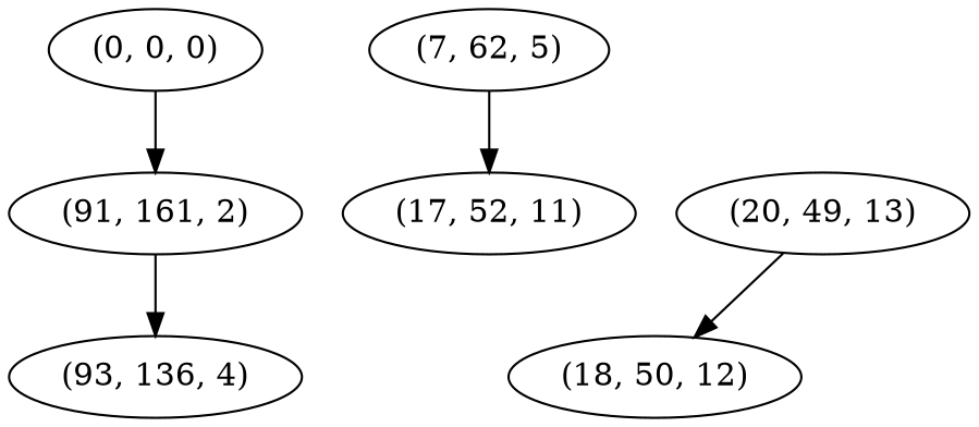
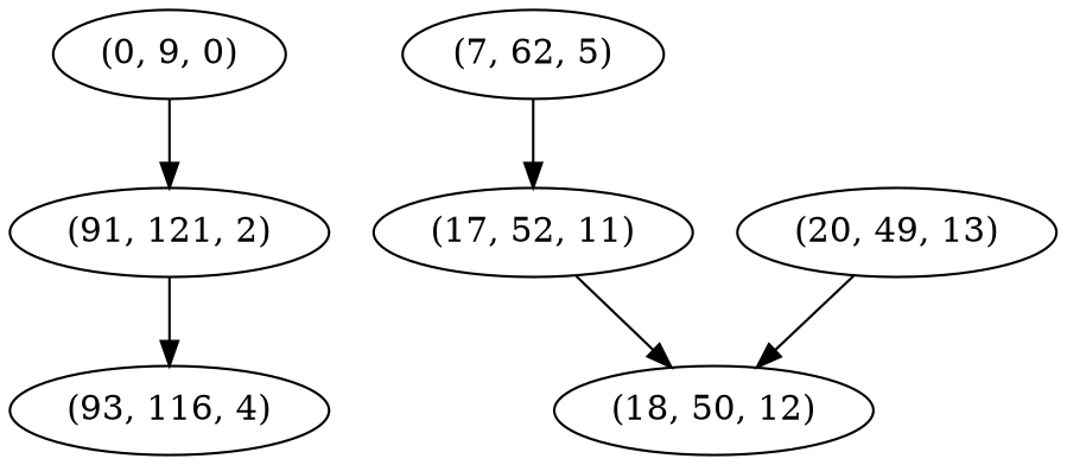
  digraph {
-   "(0, 0, 0)"
-   "(91, 121, 2)" [label="(91, 161, 2)"]
-   "(93, 116, 4)" [label="(93, 136, 4)"]
+   "(0, 0, 0)" [label="(0, 9, 0)"]
+   "(91, 121, 2)"
+   "(93, 116, 4)"
    "(7, 62, 5)"
    "(17, 52, 11)"
    "(18, 50, 12)"
    "(20, 49, 13)"
    "(0, 0, 0)" -> "(91, 121, 2)"
    "(91, 121, 2)" -> "(93, 116, 4)"
    "(7, 62, 5)" -> "(17, 52, 11)"
+   "(17, 52, 11)" -> "(18, 50, 12)"
    "(20, 49, 13)" -> "(18, 50, 12)"
  }
